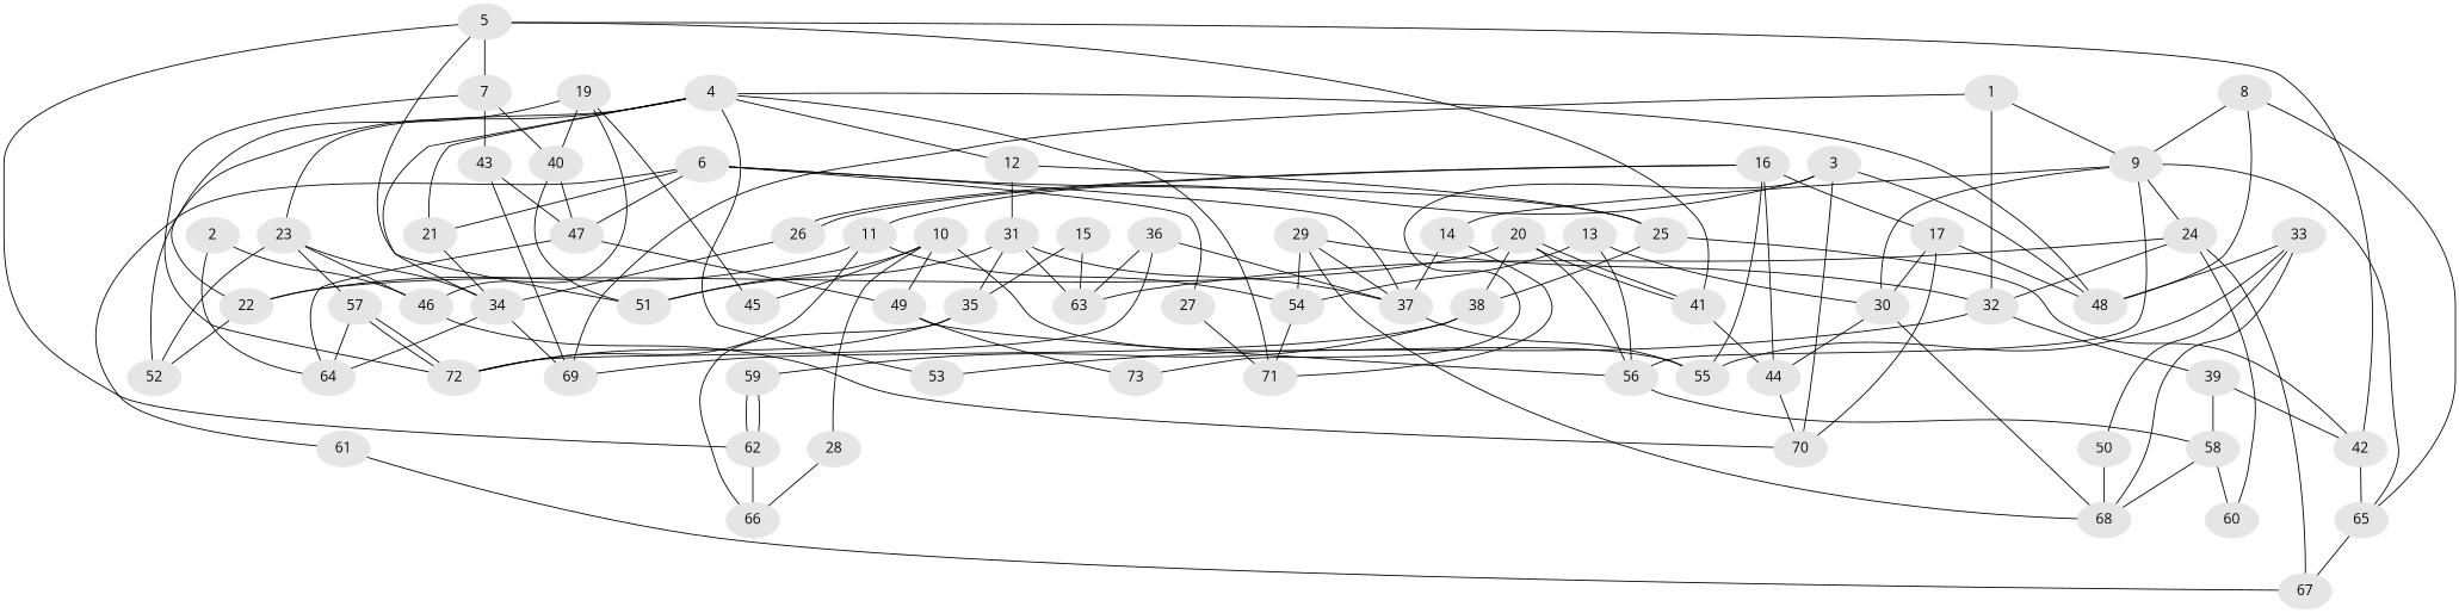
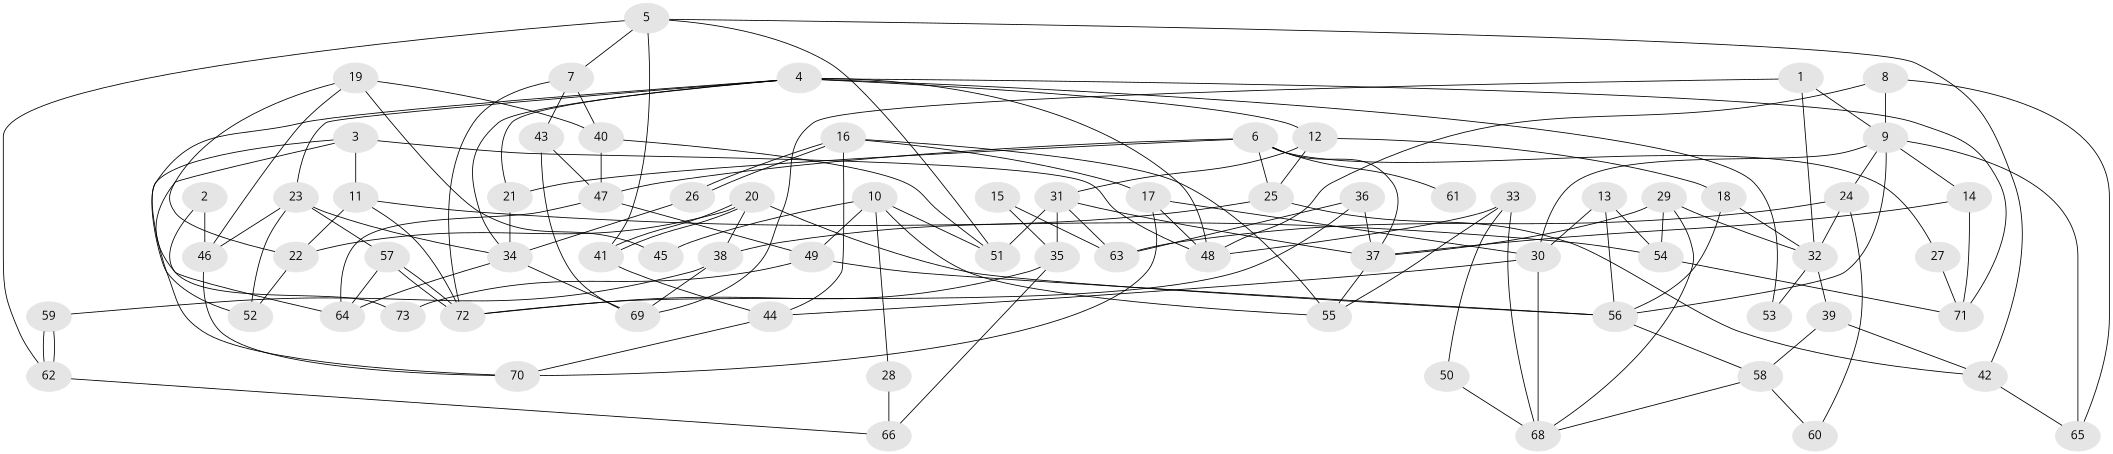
  graph {
    fontname="Open Sans"
    node [color=gray90 fontname="Open Sans" style=filled]
    edge [fontname="Open Sans"]
    1
    9
    32
    69
    65
    14
    24
    30
    56
    53
    39
    2
    46
    64
    70
    3
    11
    48
    73
    72
    22
    54
    4
    12
    21
    23
    34
    52
    71
    25
+   18
    31
    57
    5
    7
    41
    42
    51
    62
    40
    43
    44
    66
    6
    27
    37
    47
    61
    38
    55
    49
-   67
    8
    63
    60
    68
    58
    10
    28
    45
    35
    13
    15
    16
    17
    26
    19
    20
    59
    29
    33
    50
    36
    1 -- 9
    1 -- 32
    1 -- 69
    9 -- 65
    9 -- 14
    9 -- 24
    9 -- 30
    9 -- 56
    32 -- 53
    32 -- 39
-   65 -- 67
    14 -- 71
    14 -- 37
    24 -- 32
-   24 -- 67
    24 -- 63
    24 -- 60
    30 -- 44
    30 -- 68
    56 -- 58
    39 -- 42
    39 -- 58
    2 -- 46
    2 -- 64
    46 -- 70
    3 -- 70
    3 -- 11
    3 -- 48
    3 -- 73
    11 -- 72
    11 -- 22
    11 -- 54
    22 -- 52
    54 -- 71
    4 -- 53
    4 -- 48
    4 -- 12
    4 -- 21
    4 -- 23
    4 -- 34
    4 -- 52
    4 -- 71
    12 -- 25
+   12 -- 18
    12 -- 31
    21 -- 34
    23 -- 46
    23 -- 34
    23 -- 52
    23 -- 57
    34 -- 69
    34 -- 64
    25 -- 42
    25 -- 38
+   18 -- 32
+   18 -- 56
    31 -- 51
    31 -- 37
    31 -- 63
    31 -- 35
    57 -- 64
    57 -- 72
    57 -- 72
    5 -- 7
    5 -- 41
    5 -- 42
    5 -- 51
    5 -- 62
    7 -- 72
    7 -- 40
    7 -- 43
    41 -- 44
    42 -- 65
    62 -- 66
    40 -- 51
    40 -- 47
    43 -- 69
    43 -- 47
    44 -- 70
    6 -- 21
    6 -- 25
    6 -- 27
    6 -- 37
    6 -- 47
    6 -- 61
    27 -- 71
    37 -- 55
    47 -- 64
    47 -- 49
-   61 -- 67
    38 -- 69
    38 -- 59
    49 -- 56
    49 -- 73
    8 -- 9
    8 -- 65
    8 -- 48
    58 -- 60
    58 -- 68
    10 -- 51
    10 -- 55
    10 -- 49
    10 -- 28
    10 -- 45
    28 -- 66
    35 -- 72
    35 -- 66
    13 -- 30
    13 -- 56
    13 -- 54
    15 -- 63
    15 -- 35
    16 -- 44
    16 -- 55
    16 -- 17
    16 -- 26
    16 -- 26
    17 -- 30
    17 -- 70
    17 -- 48
    26 -- 34
    19 -- 46
    19 -- 22
    19 -- 40
    19 -- 45
    20 -- 56
    20 -- 22
    20 -- 41
    20 -- 41
    20 -- 38
    59 -- 62
    59 -- 62
    29 -- 32
    29 -- 54
    29 -- 37
    29 -- 68
    33 -- 48
    33 -- 55
    33 -- 68
    33 -- 50
    50 -- 68
    36 -- 72
    36 -- 37
    36 -- 63
  }
